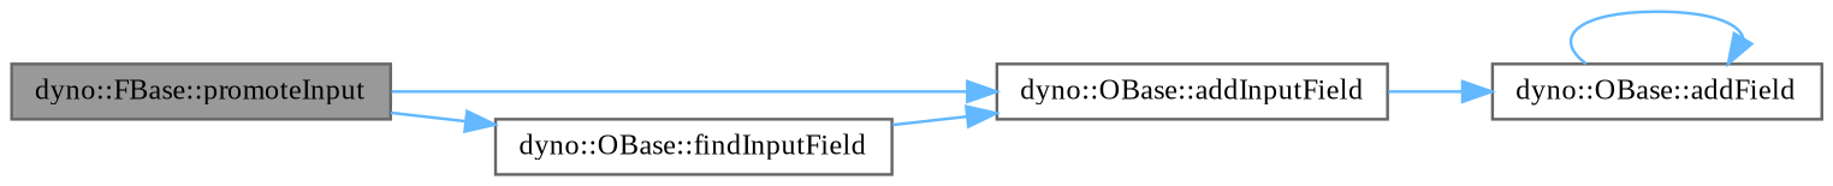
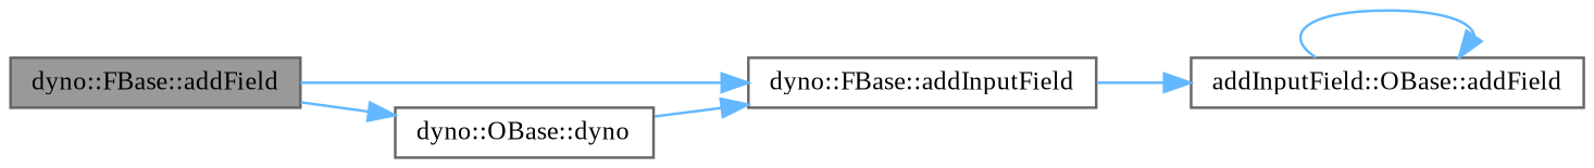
  digraph {
    fontname="Liberation Serif"
    rankdir=LR
    node [color=grey40 fillcolor=white fontname="Liberation Serif" fontsize=10 shape=box style=filled]
    edge [color=steelblue1 fontname="Liberation Serif" fontsize=10 labelfontname=Helvetica labelfontsize=10 style=solid]
-   n1 [color=gray40 fillcolor=grey60 fontcolor=black height=0.2 label="dyno::FBase::promoteInput" width=0.4]
-   n2 [height=0.2 label="dyno::OBase::addInputField" width=0.4]
-   n3 [height=0.2 label="dyno::OBase::findInputField" width=0.4]
-   n4 [height=0.2 label="dyno::OBase::addField" width=0.4]
+   n1 [color=gray40 fillcolor=grey60 fontcolor=black height=0.2 label="dyno::FBase::addField" width=0.4]
+   n2 [height=0.2 label="dyno::FBase::addInputField" width=0.4]
+   n3 [height=0.2 label="dyno::OBase::dyno" width=0.4]
+   n4 [height=0.2 label="addInputField::OBase::addField" width=0.4]
    n1 -> n2
    n1 -> n3
    n2 -> n4
    n3 -> n2
    n4 -> n4
  }
